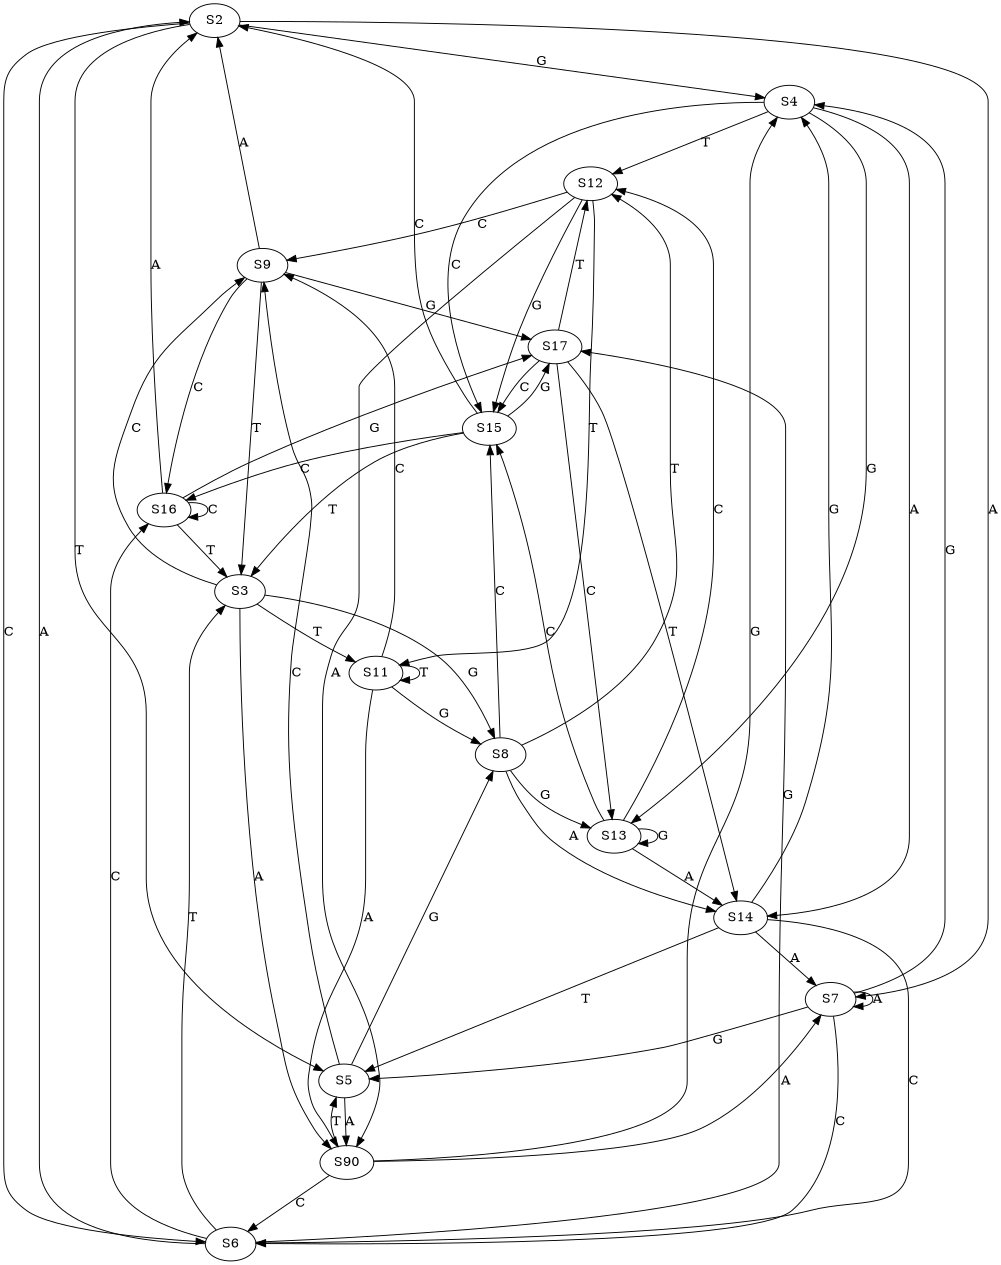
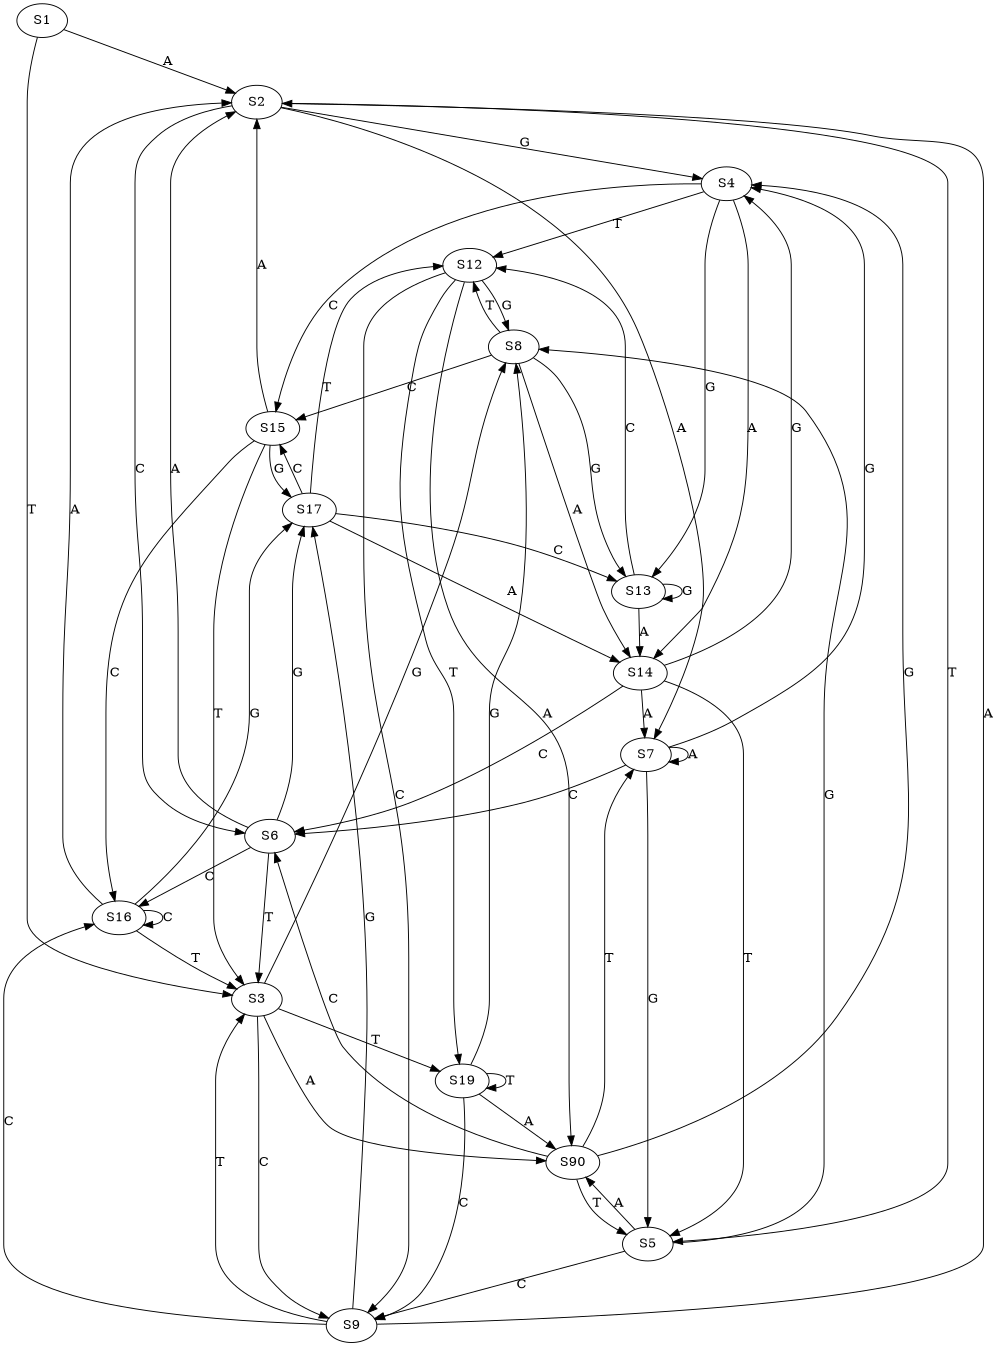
  strict digraph {
+   S1
    S2
    S3
    S4
    S5
    S6
    S7
    S8
    S9
    n10 [label=S90]
-   S11
+   S11 [label=S19]
    S12
    S13
    S14
    S15
    S16
    S17
+   S1 -> S2 [label=A]
+   S1 -> S3 [label=T]
    S2 -> S4 [label=G]
    S2 -> S5 [label=T]
    S2 -> S6 [label=C]
    S2 -> S7 [label=A]
    S3 -> S8 [label=G]
    S3 -> S9 [label=C]
    S3 -> n10 [label=A]
    S3 -> S11 [label=T]
    S4 -> S12 [label=T]
    S4 -> S13 [label=G]
    S4 -> S14 [label=A]
    S4 -> S15 [label=C]
    S5 -> S8 [label=G]
    S5 -> S9 [label=C]
    S5 -> n10 [label=A]
    S6 -> S2 [label=A]
    S6 -> S3 [label=T]
    S6 -> S16 [label=C]
    S6 -> S17 [label=G]
    S7 -> S4 [label=G]
    S7 -> S5 [label=G]
    S7 -> S6 [label=C]
    S7 -> S7 [label=A]
    S8 -> S12 [label=T]
    S8 -> S13 [label=G]
    S8 -> S14 [label=A]
    S8 -> S15 [label=C]
    S9 -> S2 [label=A]
    S9 -> S3 [label=T]
    S9 -> S16 [label=C]
    S9 -> S17 [label=G]
    n10 -> S4 [label=G]
    n10 -> S5 [label=T]
    n10 -> S6 [label=C]
-   n10 -> S7 [label=A]
+   n10 -> S7 [label=T]
    S11 -> S8 [label=G]
    S11 -> S9 [label=C]
    S11 -> n10 [label=A]
    S11 -> S11 [label=T]
-   S12 -> S15 [label=G]
+   S12 -> S8 [label=G]
    S12 -> S9 [label=C]
    S12 -> n10 [label=A]
    S12 -> S11 [label=T]
    S13 -> S12 [label=C]
    S13 -> S13 [label=G]
    S13 -> S14 [label=A]
-   S13 -> S15 [label=C]
    S14 -> S4 [label=G]
    S14 -> S5 [label=T]
    S14 -> S6 [label=C]
    S14 -> S7 [label=A]
-   S15 -> S2 [label=C]
+   S15 -> S2 [label=A]
    S15 -> S3 [label=T]
    S15 -> S16 [label=C]
    S15 -> S17 [label=G]
    S16 -> S2 [label=A]
    S16 -> S3 [label=T]
    S16 -> S16 [label=C]
    S16 -> S17 [label=G]
    S17 -> S12 [label=T]
    S17 -> S13 [label=C]
-   S17 -> S14 [label=T]
+   S17 -> S14 [label=A]
    S17 -> S15 [label=C]
  }
